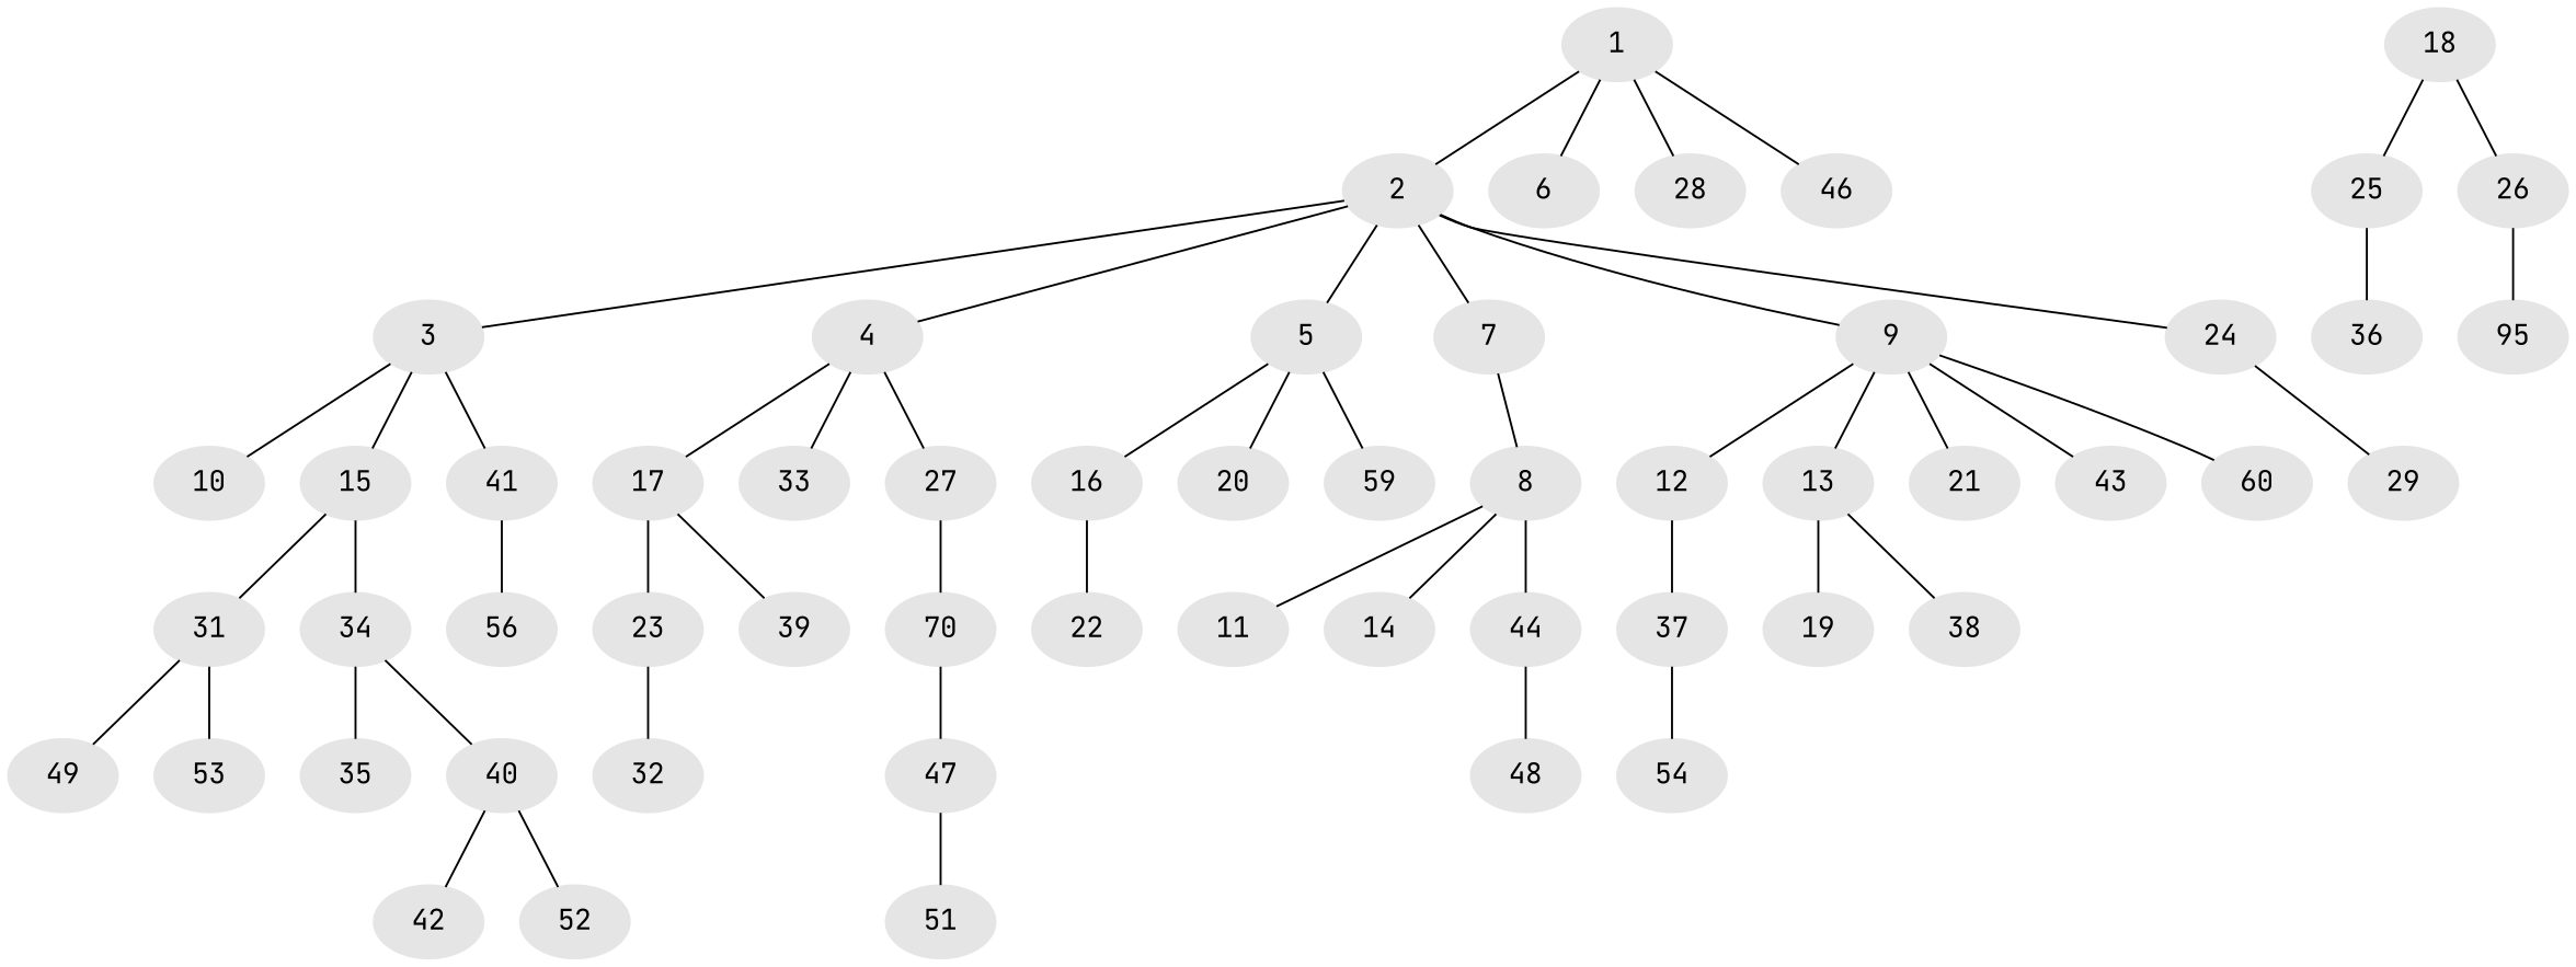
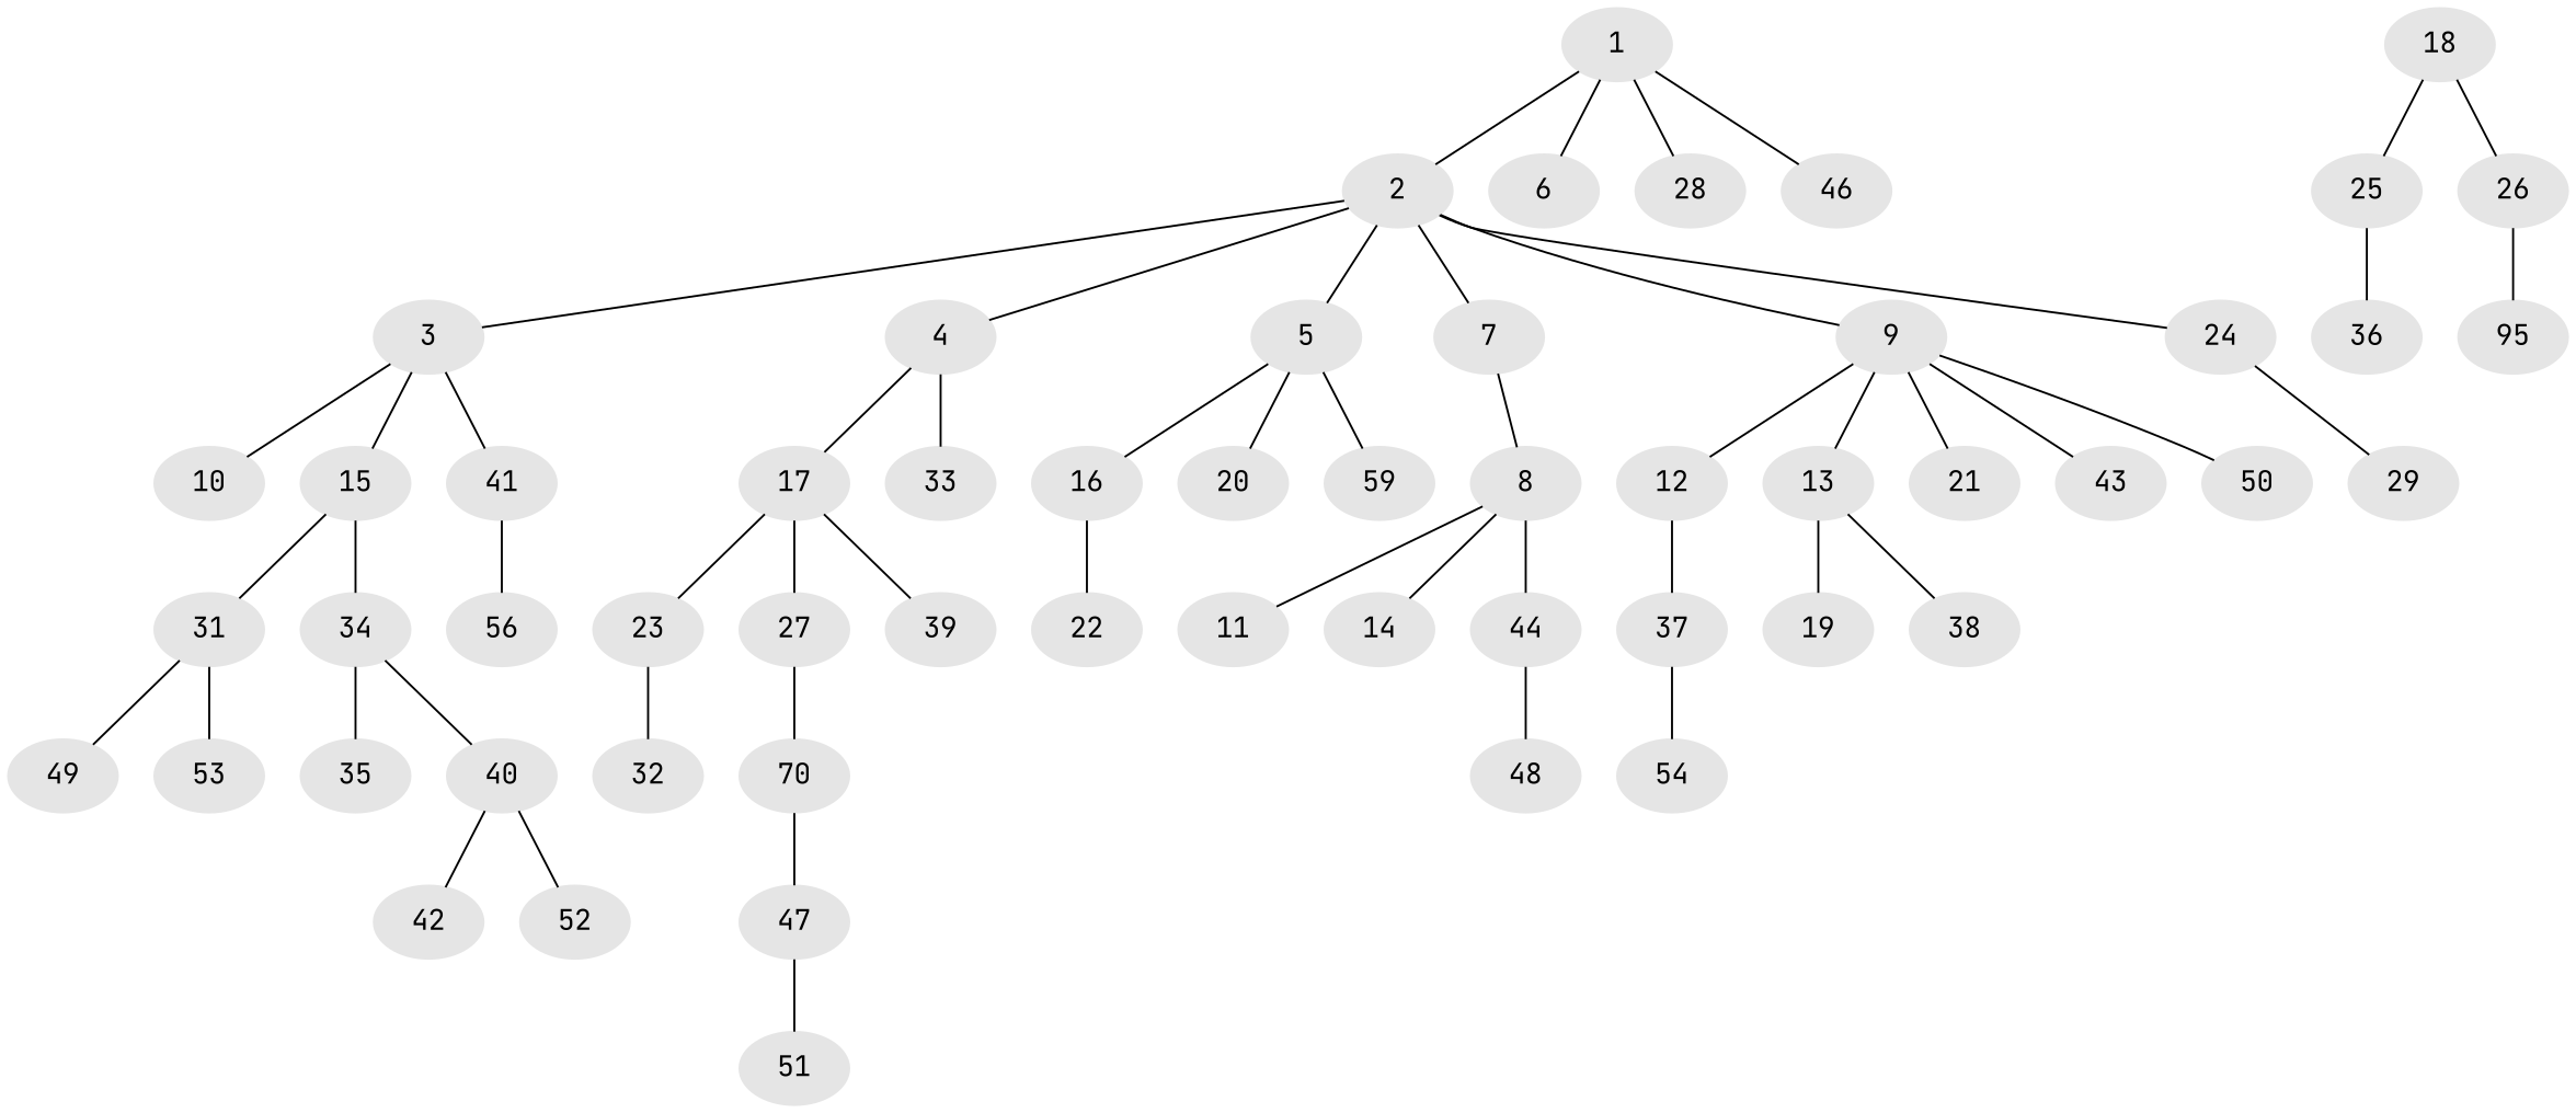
  graph {
    fontname="JetBrains Mono"
    node [color=gray90 fontname="JetBrains Mono" style=filled]
    edge [fontname="JetBrains Mono"]
    1
    2
    6
    28
    46
    3
    4
    5
    7
    9
    24
    10
    15
    41
    17
    33
    16
    20
    n19 [label=59]
    8
    12
    13
    21
    43
-   50 [label=60]
+   50
    29
    31
    34
    56
    23
    27
    39
    22
    11
    14
    44
    48
    37
    19
    38
    18
    25
    26
    54
    49
    53
    35
    40
    32
    n50 [label=70]
    36
    n52 [label=95]
    47
    51
    42
    52
    1 -- 2
    1 -- 6
    1 -- 28
    1 -- 46
    2 -- 3
    2 -- 4
    2 -- 5
    2 -- 7
    2 -- 9
    2 -- 24
    3 -- 10
    3 -- 15
    3 -- 41
    4 -- 17
    4 -- 33
    5 -- 16
    5 -- 20
    5 -- n19
    7 -- 8
    9 -- 12
    9 -- 13
    9 -- 21
    9 -- 43
    9 -- 50
    24 -- 29
    15 -- 31
    15 -- 34
    41 -- 56
    17 -- 23
-   4 -- 27
+   17 -- 27
    17 -- 39
    16 -- 22
    8 -- 11
    8 -- 14
    8 -- 44
    12 -- 37
    13 -- 19
    13 -- 38
    31 -- 49
    31 -- 53
    34 -- 35
    34 -- 40
    23 -- 32
    27 -- n50
    44 -- 48
    37 -- 54
    18 -- 25
    18 -- 26
    25 -- 36
    26 -- n52
    40 -- 42
    40 -- 52
    n50 -- 47
    47 -- 51
  }
